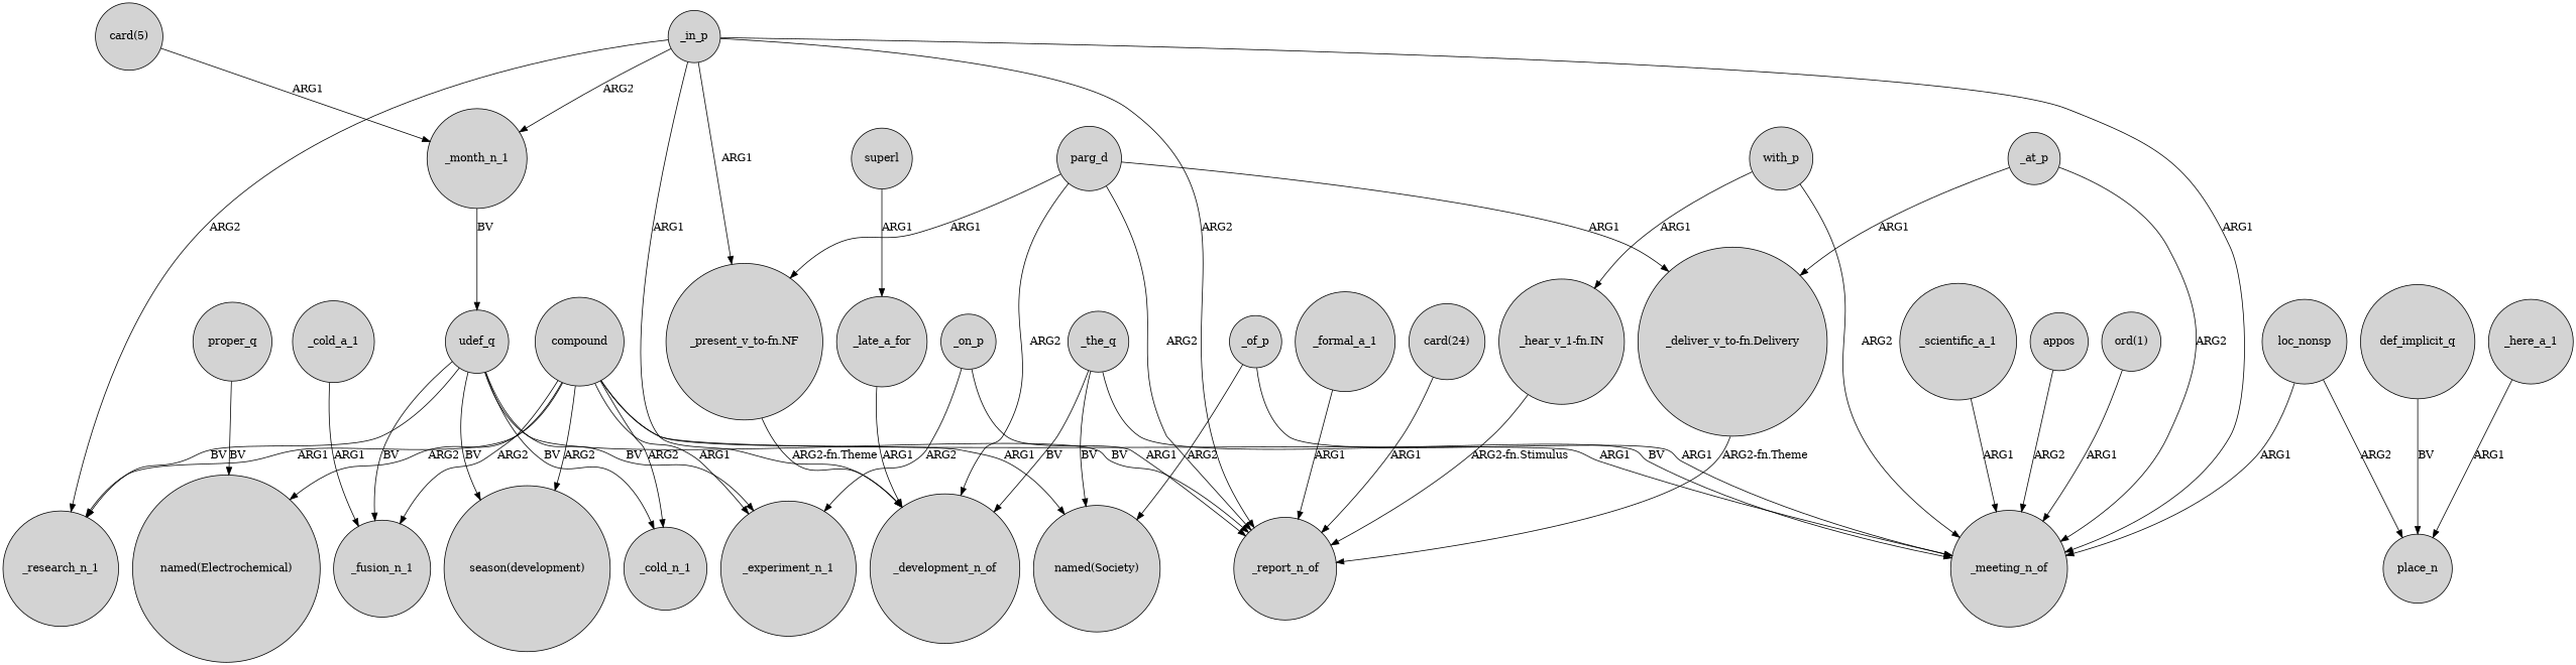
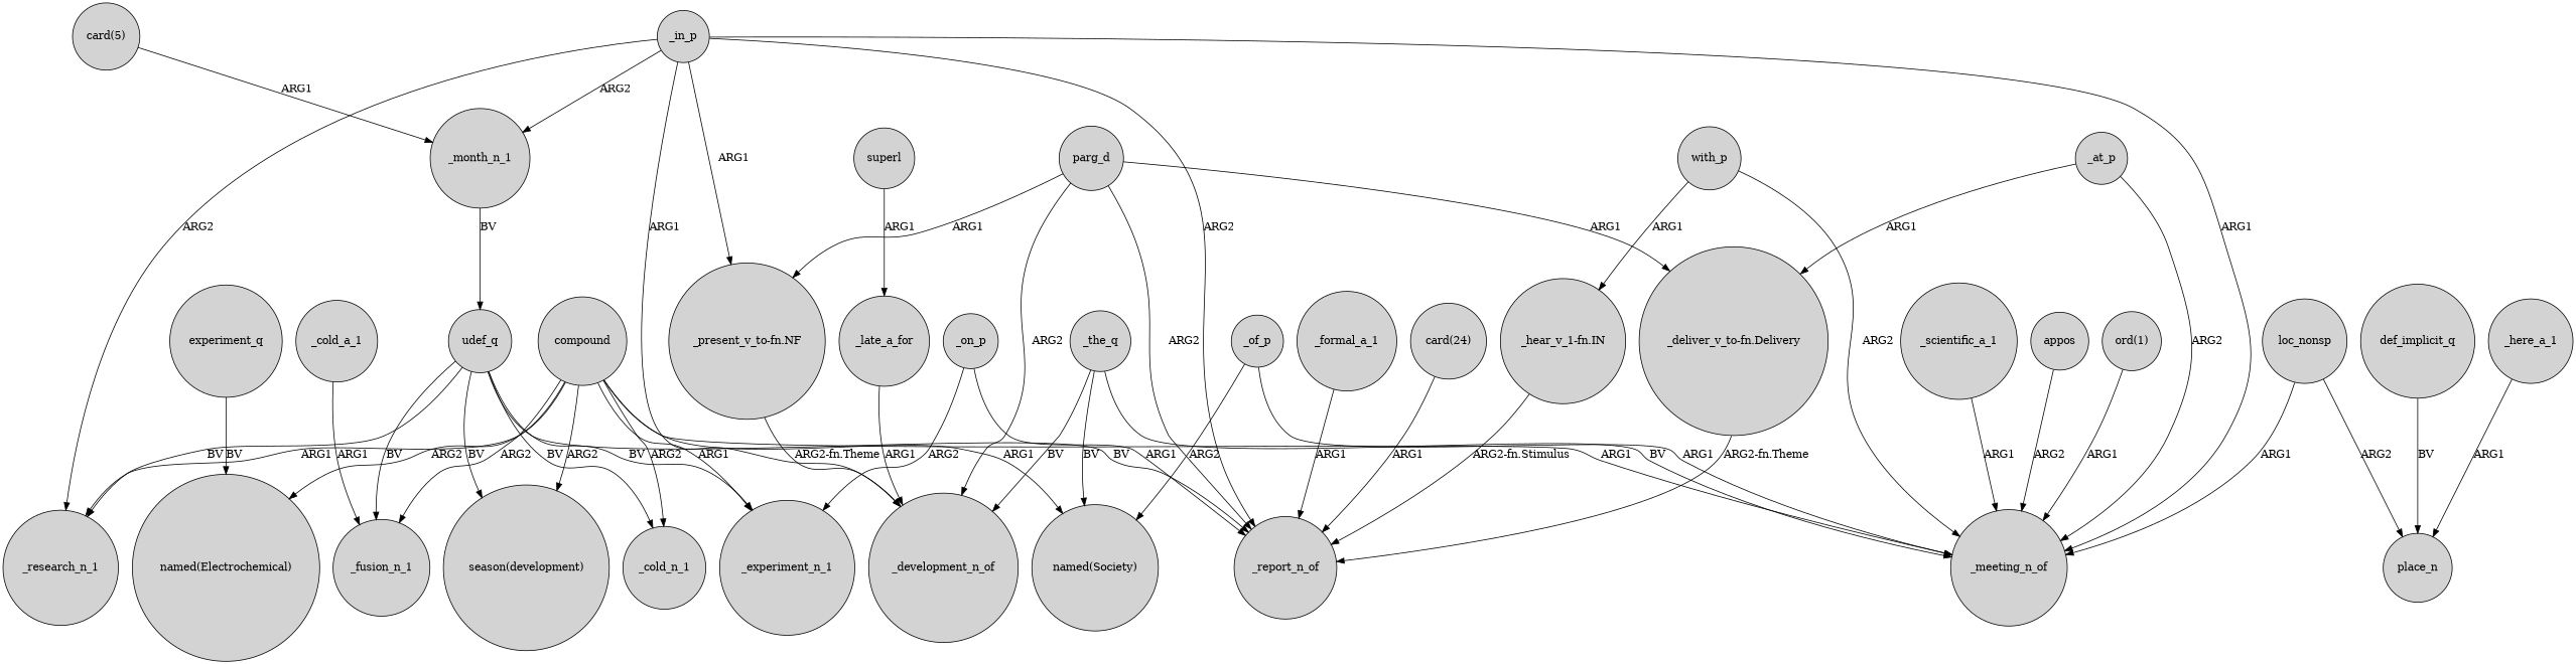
  digraph {
    node [shape=circle style=filled]
    _in_p
    _month_n_1
    _development_n_of
    _meeting_n_of
    _research_n_1
    _report_n_of
    "_present_v_to-fn.NF"
    udef_q
    _fusion_n_1
    n10 [label="season(development)"]
    _experiment_n_1
    _cold_n_1
    _the_q
    "named(Society)"
    _here_a_1
    place_n
    _scientific_a_1
    parg_d
    "_deliver_v_to-fn.Delivery"
-   proper_q
+   proper_q [label=experiment_q]
    "named(Electrochemical)"
    superl
    _late_a_for
    _of_p
    def_implicit_q
    compound
    loc_nonsp
    _at_p
    appos
    _cold_a_1
    "card(5)"
    _on_p
    "_hear_v_1-fn.IN"
    with_p
    _formal_a_1
    "ord(1)"
    "card(24)"
    _in_p -> _month_n_1 [label=ARG2]
    _in_p -> _development_n_of [label=ARG1]
    _in_p -> _meeting_n_of [label=ARG1]
    _in_p -> _research_n_1 [label=ARG2]
    _in_p -> _report_n_of [label=ARG2]
    _in_p -> "_present_v_to-fn.NF" [label=ARG1]
    _month_n_1 -> udef_q [label=BV]
    "_present_v_to-fn.NF" -> _development_n_of [label="ARG2-fn.Theme"]
    udef_q -> _research_n_1 [label=BV]
    udef_q -> _report_n_of [label=BV]
    udef_q -> _fusion_n_1 [label=BV]
    udef_q -> n10 [label=BV]
    udef_q -> _experiment_n_1 [label=BV]
    udef_q -> _cold_n_1 [label=BV]
    _the_q -> _development_n_of [label=BV]
    _the_q -> _meeting_n_of [label=BV]
    _the_q -> "named(Society)" [label=BV]
    _here_a_1 -> place_n [label=ARG1]
    _scientific_a_1 -> _meeting_n_of [label=ARG1]
    parg_d -> _development_n_of [label=ARG2]
    parg_d -> _report_n_of [label=ARG2]
    parg_d -> "_present_v_to-fn.NF" [label=ARG1]
    parg_d -> "_deliver_v_to-fn.Delivery" [label=ARG1]
    "_deliver_v_to-fn.Delivery" -> _report_n_of [label="ARG2-fn.Theme"]
    proper_q -> "named(Electrochemical)" [label=BV]
    superl -> _late_a_for [label=ARG1]
    _late_a_for -> _development_n_of [label=ARG1]
    _of_p -> _meeting_n_of [label=ARG1]
    _of_p -> "named(Society)" [label=ARG2]
    def_implicit_q -> place_n [label=BV]
    compound -> _meeting_n_of [label=ARG1]
    compound -> _research_n_1 [label=ARG1]
    compound -> _fusion_n_1 [label=ARG2]
    compound -> n10 [label=ARG2]
    compound -> _experiment_n_1 [label=ARG1]
    compound -> _cold_n_1 [label=ARG2]
    compound -> "named(Society)" [label=ARG1]
    compound -> "named(Electrochemical)" [label=ARG2]
    loc_nonsp -> _meeting_n_of [label=ARG1]
    loc_nonsp -> place_n [label=ARG2]
    _at_p -> _meeting_n_of [label=ARG2]
    _at_p -> "_deliver_v_to-fn.Delivery" [label=ARG1]
    appos -> _meeting_n_of [label=ARG2]
    _cold_a_1 -> _fusion_n_1 [label=ARG1]
    "card(5)" -> _month_n_1 [label=ARG1]
    _on_p -> _report_n_of [label=ARG1]
    _on_p -> _experiment_n_1 [label=ARG2]
    "_hear_v_1-fn.IN" -> _report_n_of [label="ARG2-fn.Stimulus"]
    with_p -> _meeting_n_of [label=ARG2]
    with_p -> "_hear_v_1-fn.IN" [label=ARG1]
    _formal_a_1 -> _report_n_of [label=ARG1]
    "ord(1)" -> _meeting_n_of [label=ARG1]
    "card(24)" -> _report_n_of [label=ARG1]
  }
